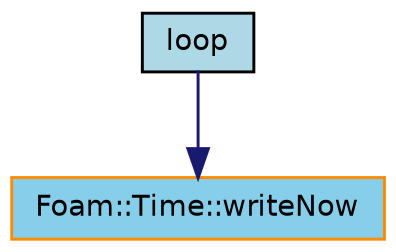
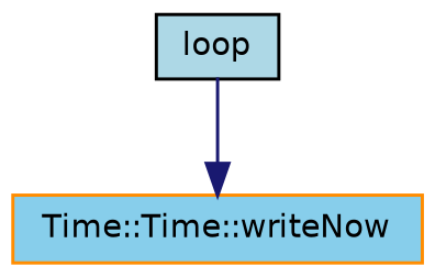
  digraph {
    rankdir=TB
    node [fontname=Helvetica fontsize=10 shape=record style=filled]
    n1 [color=black fillcolor=lightblue fontcolor=black height=0.2 label=loop width=0.4]
-   n2 [color=darkorange height=0.2 label="Foam::Time::writeNow" width=0.4 fillcolor=skyblue]
+   n2 [color=darkorange height=0.2 label="Time::Time::writeNow" width=0.4 fillcolor=skyblue]
    n1 -> n2 [color=midnightblue fontname=Helvetica fontsize=10 labelfontname=Helvetica labelfontsize=10 style=solid]
  }
